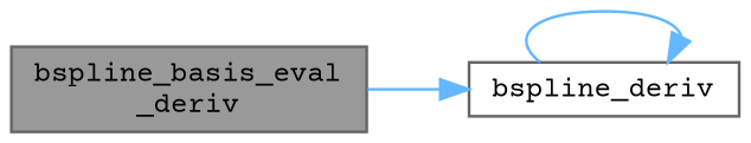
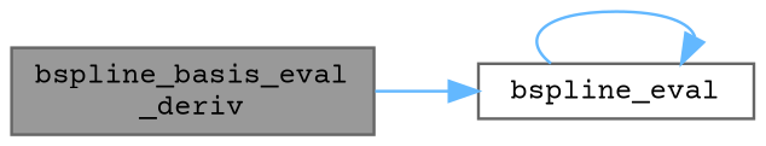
  digraph {
    rankdir=LR
    fontname="Courier Prime"
    node [fontname="Courier Prime" fontsize=10 shape=box style=filled]
    edge [color=steelblue1 fontname="Courier Prime" fontsize=10 labelfontname=Helvetica labelfontsize=10 style=solid]
    n1 [color=gray40 fillcolor=grey60 fontcolor=black height=0.2 label="bspline_basis_eval\l_deriv" width=0.4]
-   n2 [color=grey40 fillcolor=white height=0.2 label=bspline_deriv width=0.4]
+   n2 [color=grey40 fillcolor=white height=0.2 label=bspline_eval width=0.4]
    n1 -> n2
    n2 -> n2
  }
